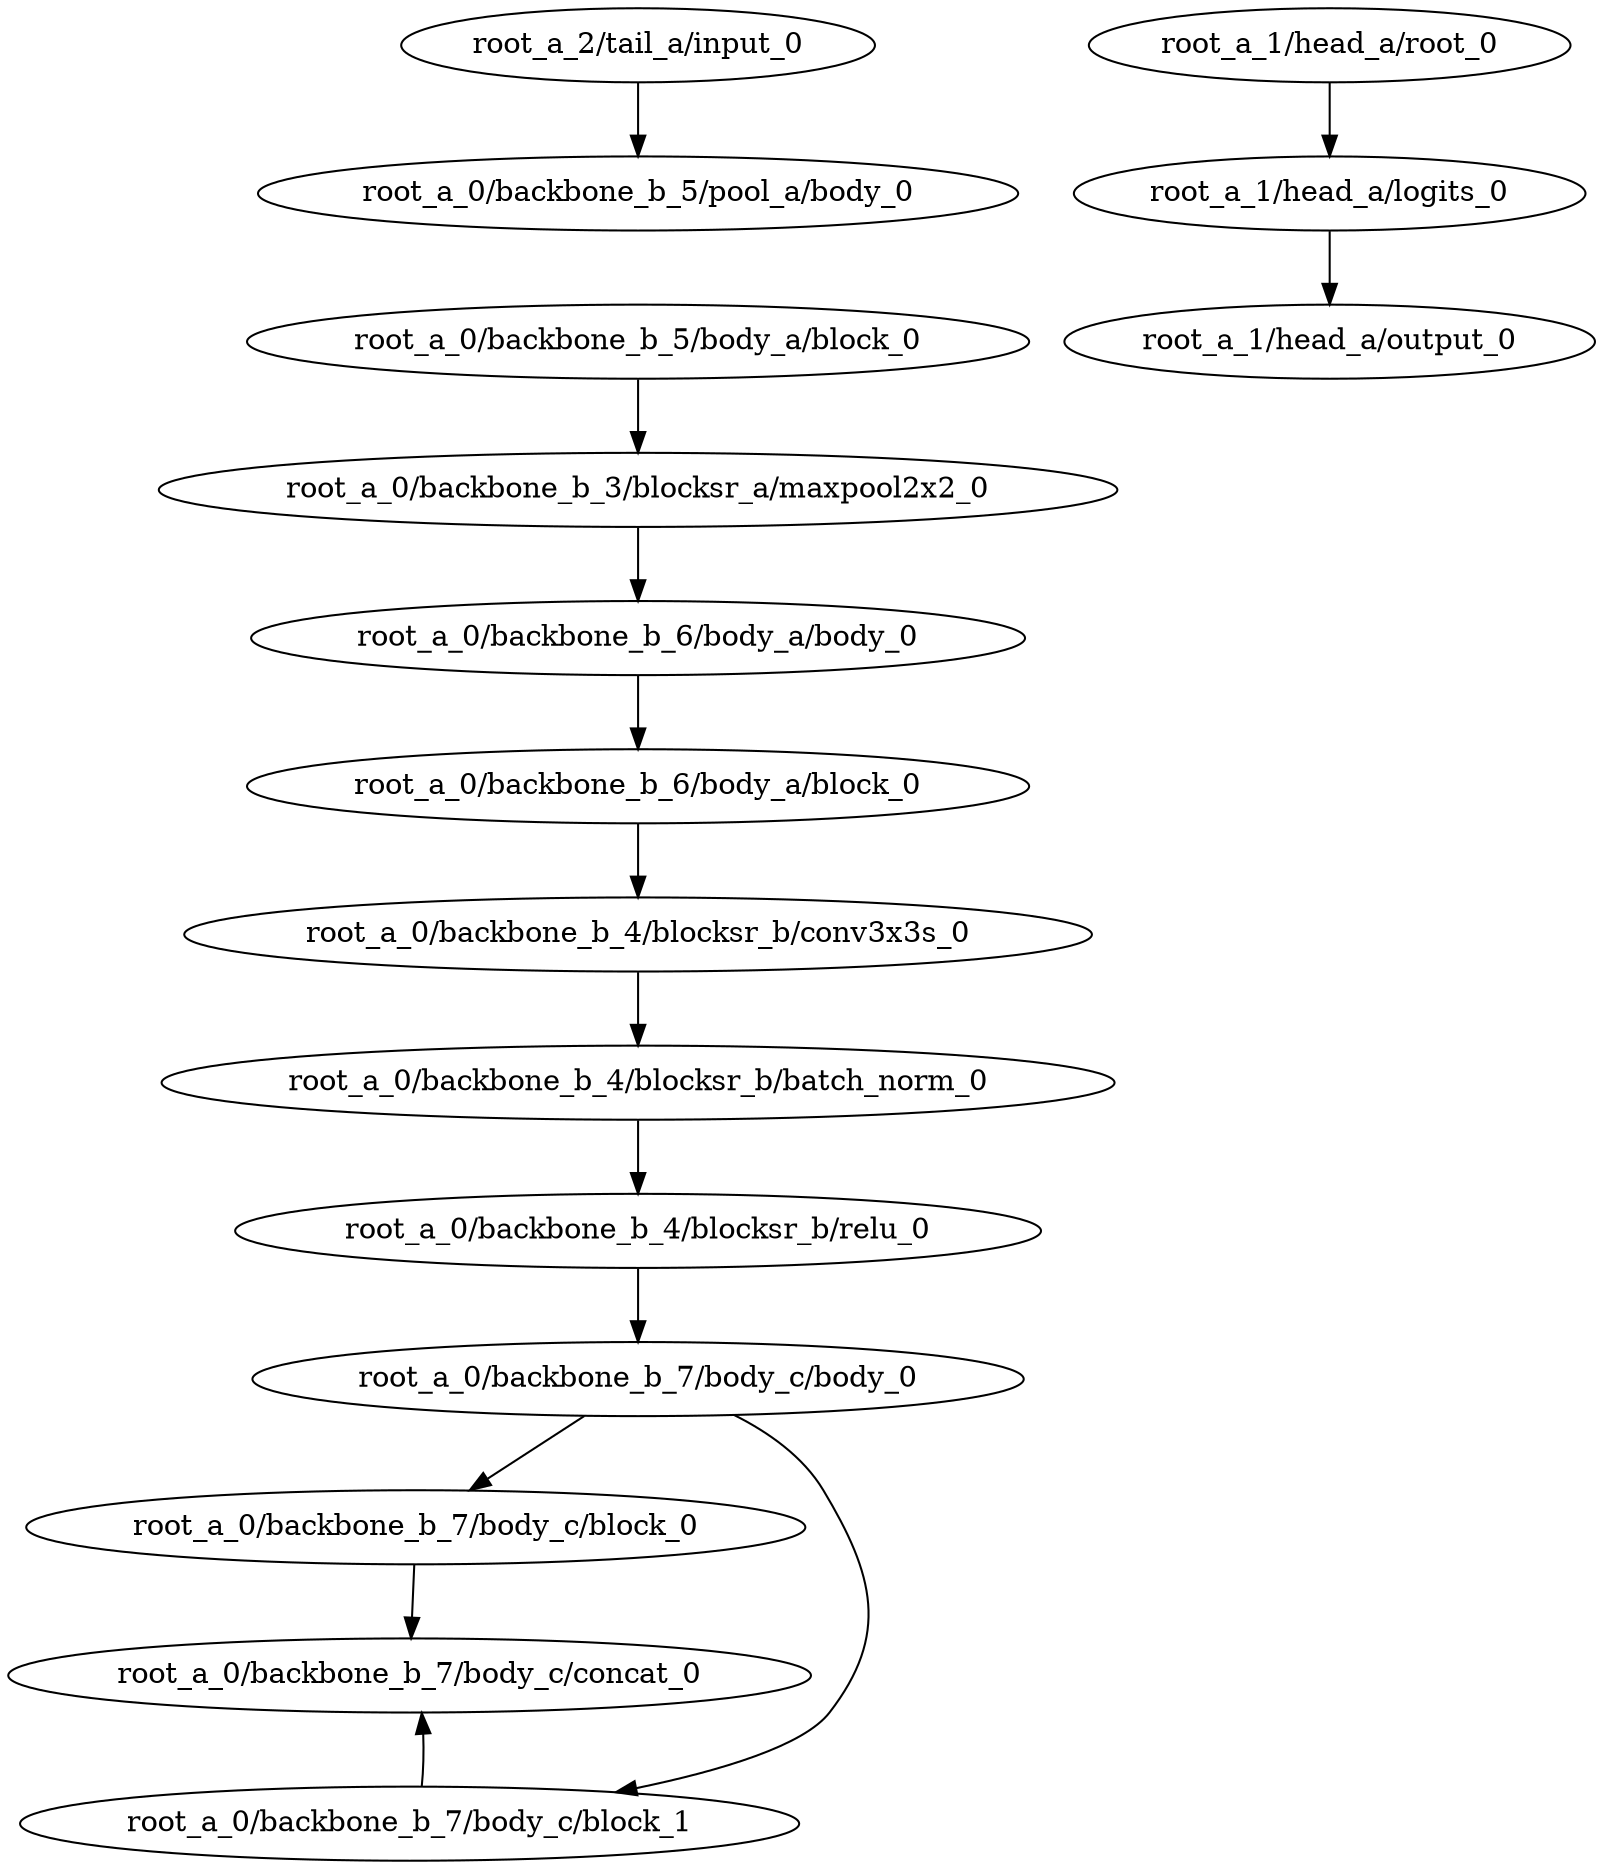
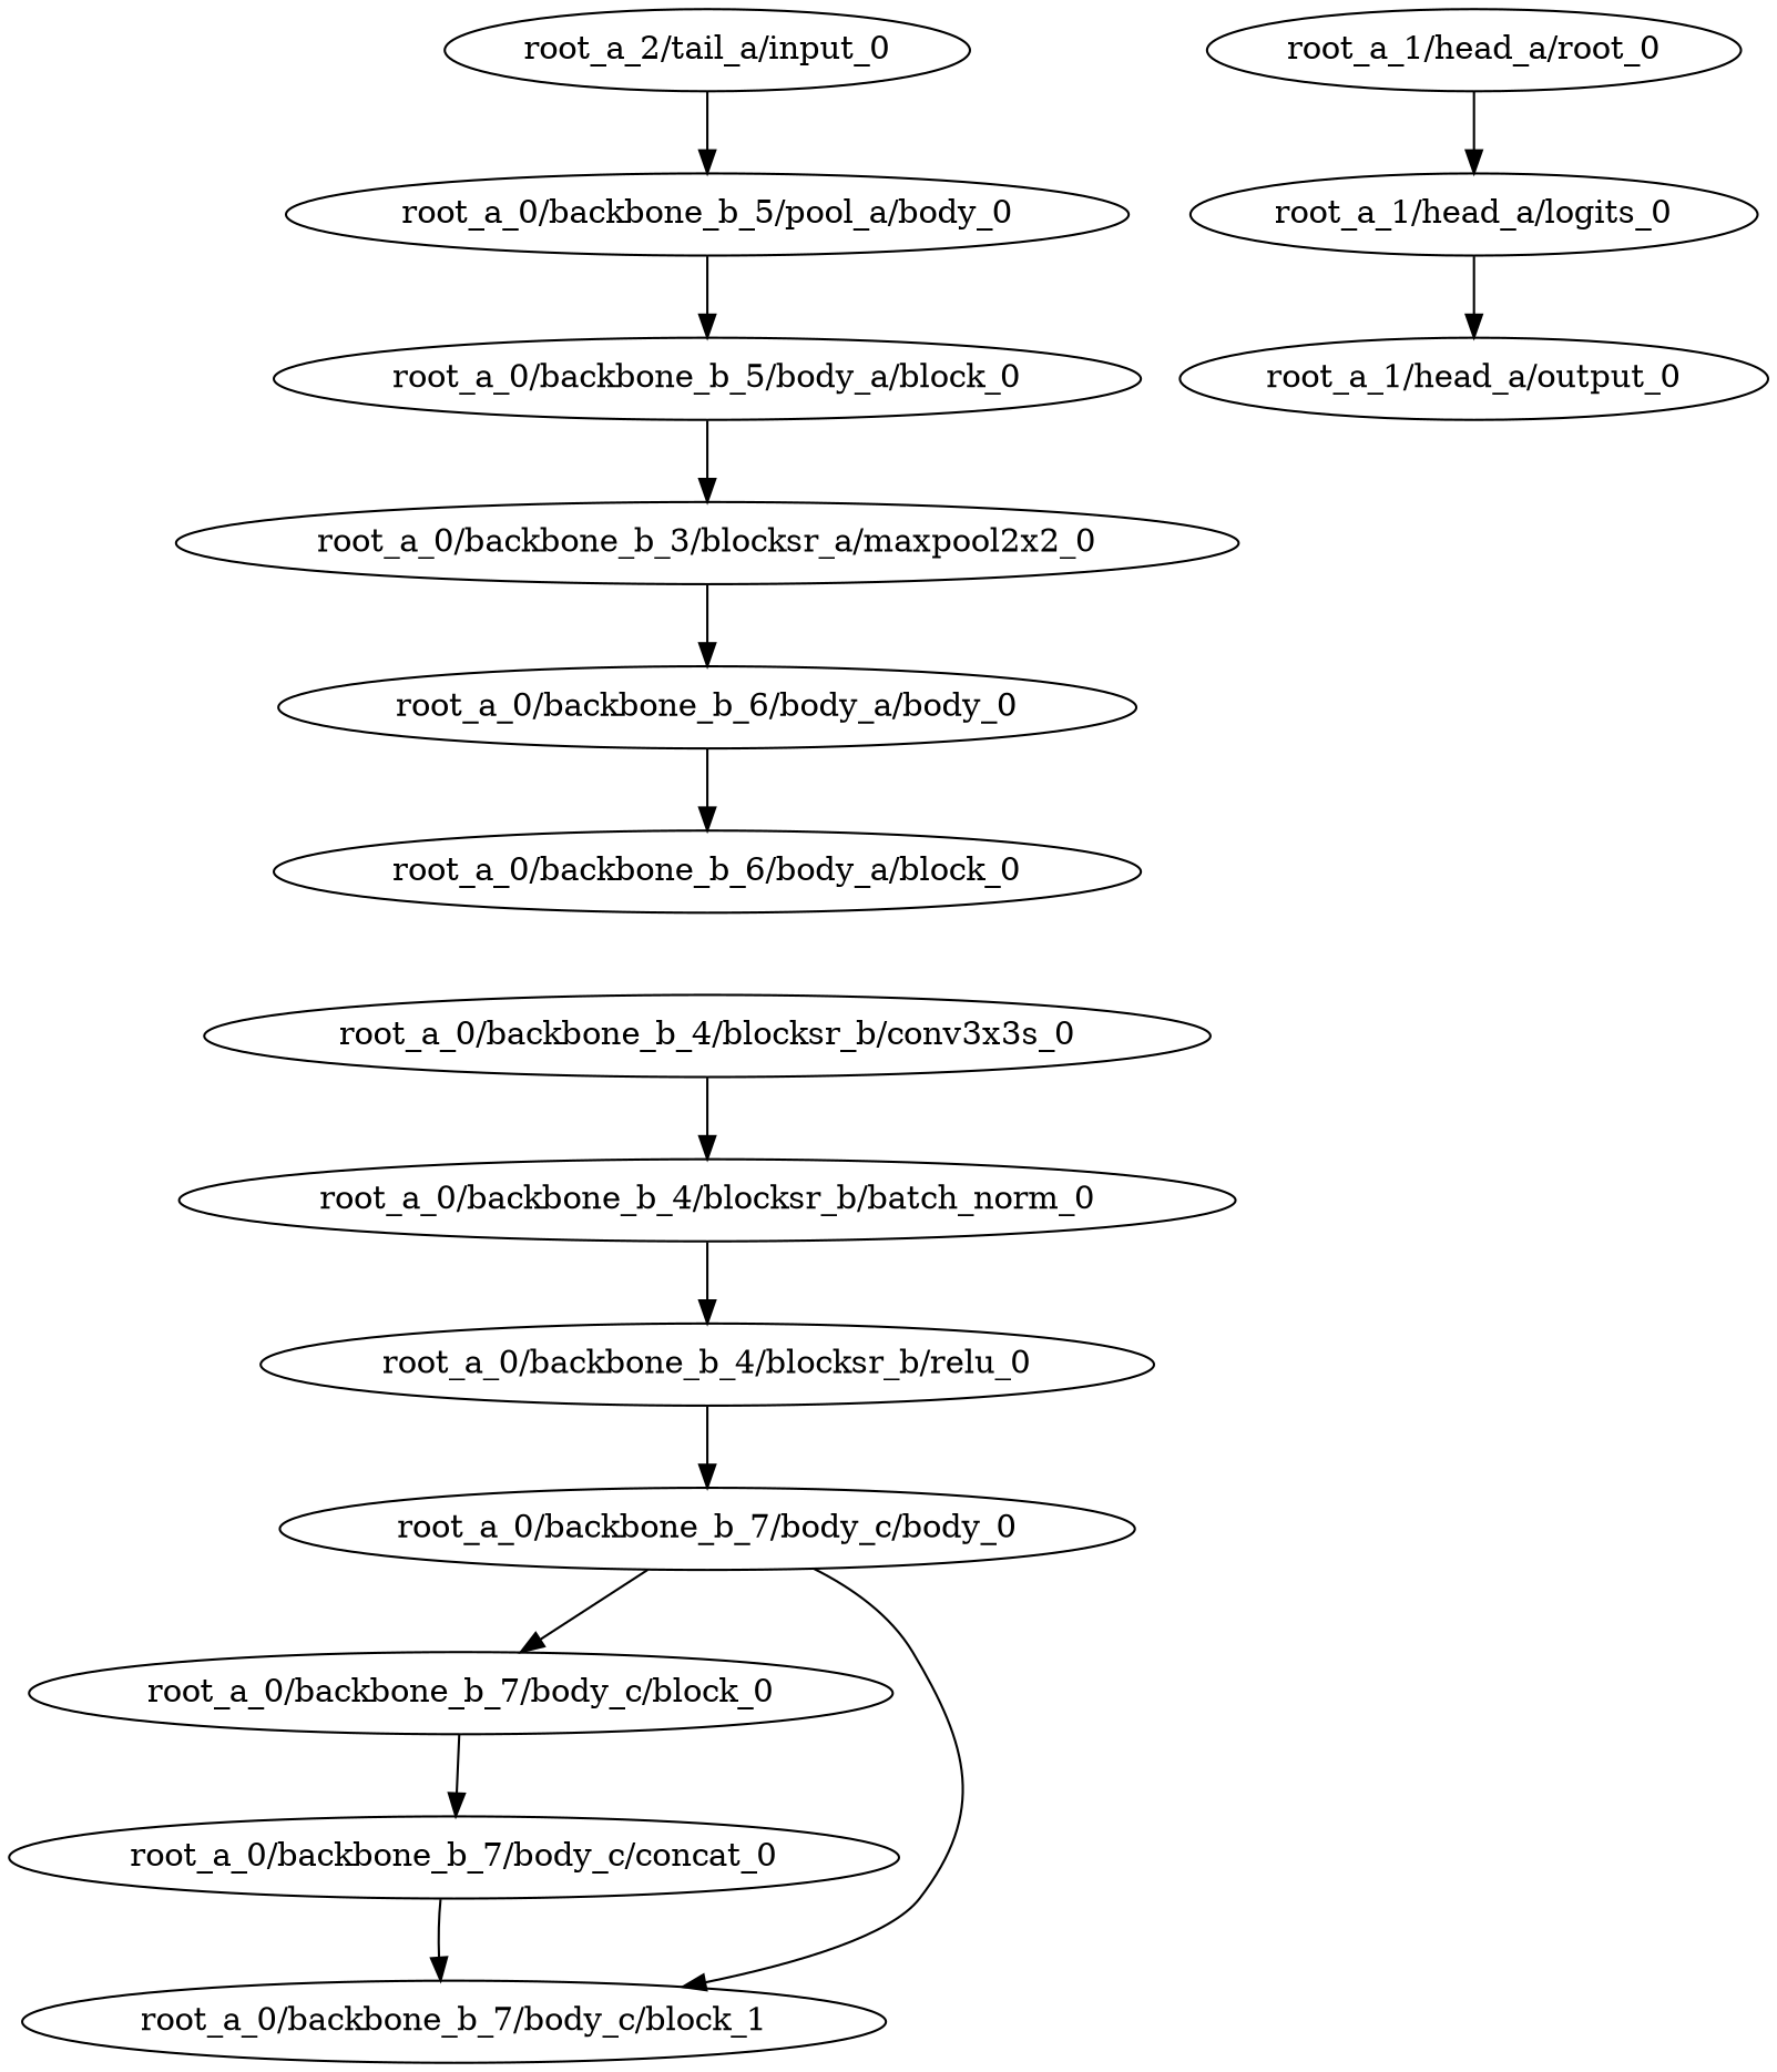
  digraph {
    n1 [label="root_a_0/backbone_b_5/pool_a/body_0"]
    "root_a_2/tail_a/input_0"
    "root_a_0/backbone_b_5/body_a/block_0"
    "root_a_0/backbone_b_3/blocksr_a/maxpool2x2_0"
    "root_a_0/backbone_b_6/body_a/body_0"
    "root_a_0/backbone_b_6/body_a/block_0"
    "root_a_0/backbone_b_4/blocksr_b/conv3x3s_0"
    "root_a_0/backbone_b_4/blocksr_b/batch_norm_0"
    "root_a_0/backbone_b_4/blocksr_b/relu_0"
    "root_a_0/backbone_b_7/body_c/body_0"
    "root_a_0/backbone_b_7/body_c/block_0"
    "root_a_0/backbone_b_7/body_c/block_1"
    "root_a_0/backbone_b_7/body_c/concat_0"
    n14 [label="root_a_1/head_a/root_0"]
    "root_a_1/head_a/logits_0"
    "root_a_1/head_a/output_0"
+   n1 -> "root_a_0/backbone_b_5/body_a/block_0"
    "root_a_2/tail_a/input_0" -> n1
    "root_a_0/backbone_b_5/body_a/block_0" -> "root_a_0/backbone_b_3/blocksr_a/maxpool2x2_0"
    "root_a_0/backbone_b_3/blocksr_a/maxpool2x2_0" -> "root_a_0/backbone_b_6/body_a/body_0"
    "root_a_0/backbone_b_6/body_a/body_0" -> "root_a_0/backbone_b_6/body_a/block_0"
-   "root_a_0/backbone_b_6/body_a/block_0" -> "root_a_0/backbone_b_4/blocksr_b/conv3x3s_0"
    "root_a_0/backbone_b_4/blocksr_b/conv3x3s_0" -> "root_a_0/backbone_b_4/blocksr_b/batch_norm_0"
    "root_a_0/backbone_b_4/blocksr_b/batch_norm_0" -> "root_a_0/backbone_b_4/blocksr_b/relu_0"
    "root_a_0/backbone_b_4/blocksr_b/relu_0" -> "root_a_0/backbone_b_7/body_c/body_0"
    "root_a_0/backbone_b_7/body_c/body_0" -> "root_a_0/backbone_b_7/body_c/block_0"
    "root_a_0/backbone_b_7/body_c/body_0" -> "root_a_0/backbone_b_7/body_c/block_1"
    "root_a_0/backbone_b_7/body_c/block_0" -> "root_a_0/backbone_b_7/body_c/concat_0"
-   "root_a_0/backbone_b_7/body_c/block_1" -> "root_a_0/backbone_b_7/body_c/concat_0"
+   "root_a_0/backbone_b_7/body_c/concat_0" -> "root_a_0/backbone_b_7/body_c/block_1"
    n14 -> "root_a_1/head_a/logits_0"
    "root_a_1/head_a/logits_0" -> "root_a_1/head_a/output_0"
  }
